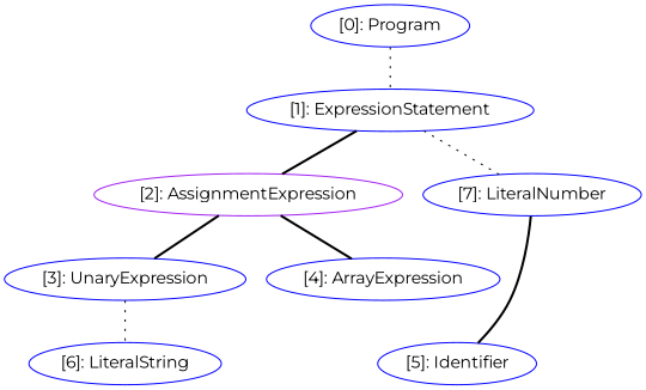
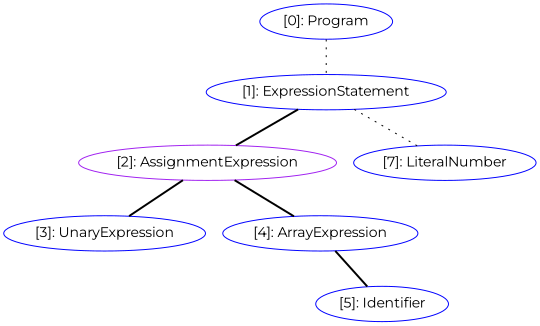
  graph {
    fontname=Montserrat
    node [color=blue fontname=Montserrat]
    edge [fontname=Montserrat style=bold]
    n1 [label="[0]: Program"]
    n2 [label="[1]: ExpressionStatement"]
    n3 [color=purple label="[2]: AssignmentExpression"]
    n4 [label="[7]: LiteralNumber"]
    n5 [label="[3]: UnaryExpression"]
    n6 [label="[4]: ArrayExpression"]
-   n7 [label="[6]: LiteralString"]
    n8 [label="[5]: Identifier"]
    n1 -- n2 [style=dotted]
    n2 -- n3
    n2 -- n4 [style=dotted]
    n3 -- n5
    n3 -- n6
-   n5 -- n7 [style=dotted]
-   n4 -- n8
+   n6 -- n8
  }
